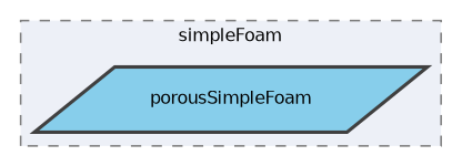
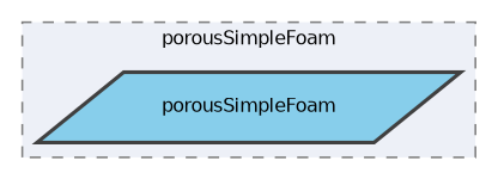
  digraph {
    compound=true
    n1 [color=grey25 fillcolor=skyblue fontname=Helvetica fontsize=10 height=0.2 label=porousSimpleFoam shape=parallelogram style="filled,bold" width=0.4]
    subgraph cluster_1 {
      bgcolor="#edf0f7"
      fontname=Helvetica
      fontsize=10
-     label=simpleFoam
+     label=porousSimpleFoam
      pencolor=grey50
      style="filled,dashed"
      n1
    }
  }
